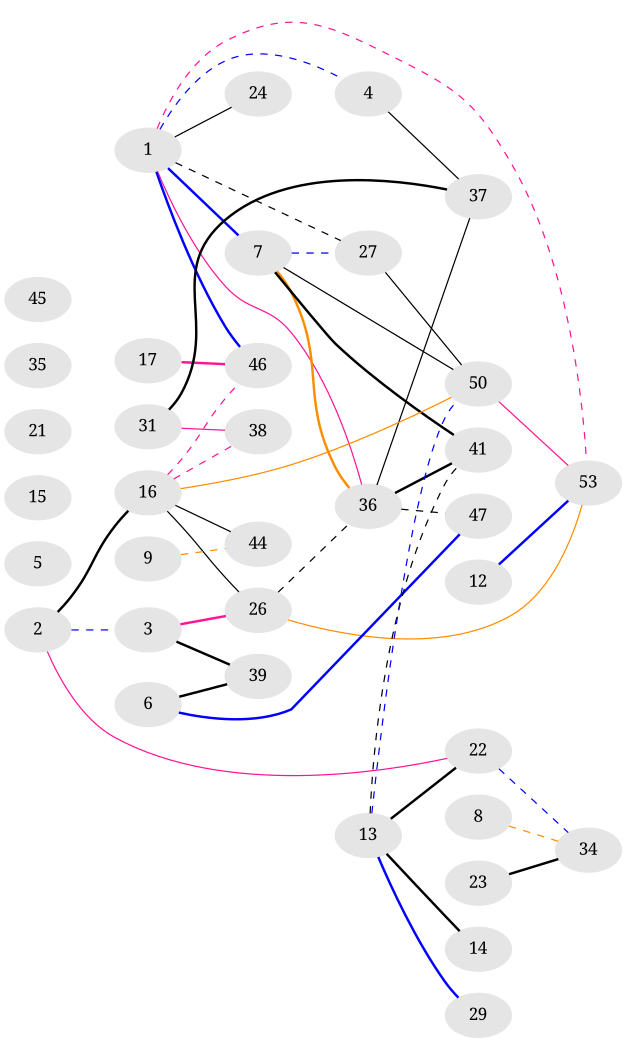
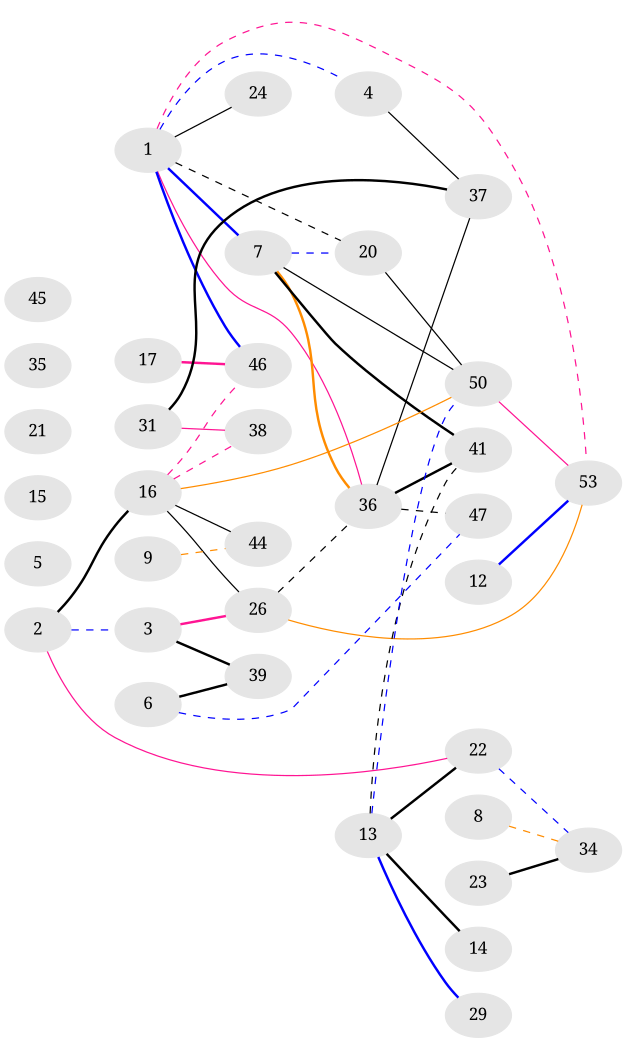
  graph {
    fontname="Noto Serif"
    rankdir=LR
    node [color=gray90 fontname="Noto Serif" style=filled]
    edge [color=black fontname="Noto Serif" style=bold]
    1 [super="+32"]
    4 [super="+20"]
    7 [super="+43"]
    24
-   27
+   27 [label=20]
    36 [super="+40"]
    46
    53 [super="+55"]
    37 [super="+54"]
    41
    50 [super="+52"]
    47
    2 [super="+18"]
    3 [super="+56"]
    16 [super="+30"]
    22 [super="+57"]
    26 [super="+51"]
    39 [super="+42"]
    44
    38
    34 [super="+58"]
    5 [super="+48"]
    6 [super="+11"]
    8
    9 [super="+10"]
    12
    13 [super="+25"]
    14
    29
    15
    17 [super="+19"]
    21
    23 [super="+28"]
    31 [super="+33"]
    35 [super="+49"]
    45
    1 -- 4 [color=blue style=dashed]
    1 -- 7 [color=blue]
    1 -- 24 [style=solid]
    1 -- 27 [style=dashed]
    1 -- 36 [color=deeppink style=solid]
    1 -- 46 [color=blue]
    1 -- 53 [color=deeppink style=dashed]
    4 -- 37 [style=solid]
    7 -- 27 [color=blue style=dashed weight=2]
    7 -- 36 [color=darkorange]
    7 -- 41
    7 -- 50 [style=solid]
    27 -- 50 [style=solid]
    36 -- 37 [style=solid]
    36 -- 41
    36 -- 47 [style=dashed]
    50 -- 53 [color=deeppink style=solid]
    2 -- 3 [color=blue style=dashed]
    2 -- 16
    2 -- 22 [color=deeppink style=solid]
    3 -- 26 [color=deeppink]
    3 -- 39
    16 -- 46 [color=deeppink style=dashed]
    16 -- 50 [color=darkorange style=solid]
    16 -- 26 [style=solid]
    16 -- 44 [style=solid]
    16 -- 38 [color=deeppink style=dashed]
    22 -- 34 [color=blue style=dashed]
    26 -- 36 [style=dashed]
    26 -- 53 [color=darkorange style=solid]
-   6 -- 47 [color=blue]
+   6 -- 47 [color=blue style=dashed]
    6 -- 39
    8 -- 34 [color=darkorange style=dashed]
    9 -- 44 [color=darkorange style=dashed]
    12 -- 53 [color=blue]
    13 -- 41 [style=dashed]
    13 -- 50 [color=blue style=dashed]
    13 -- 22
    13 -- 14
    13 -- 29 [color=blue]
    17 -- 46 [color=deeppink]
    23 -- 34 [weight=2]
    31 -- 37
    31 -- 38 [color=deeppink style=solid]
  }
